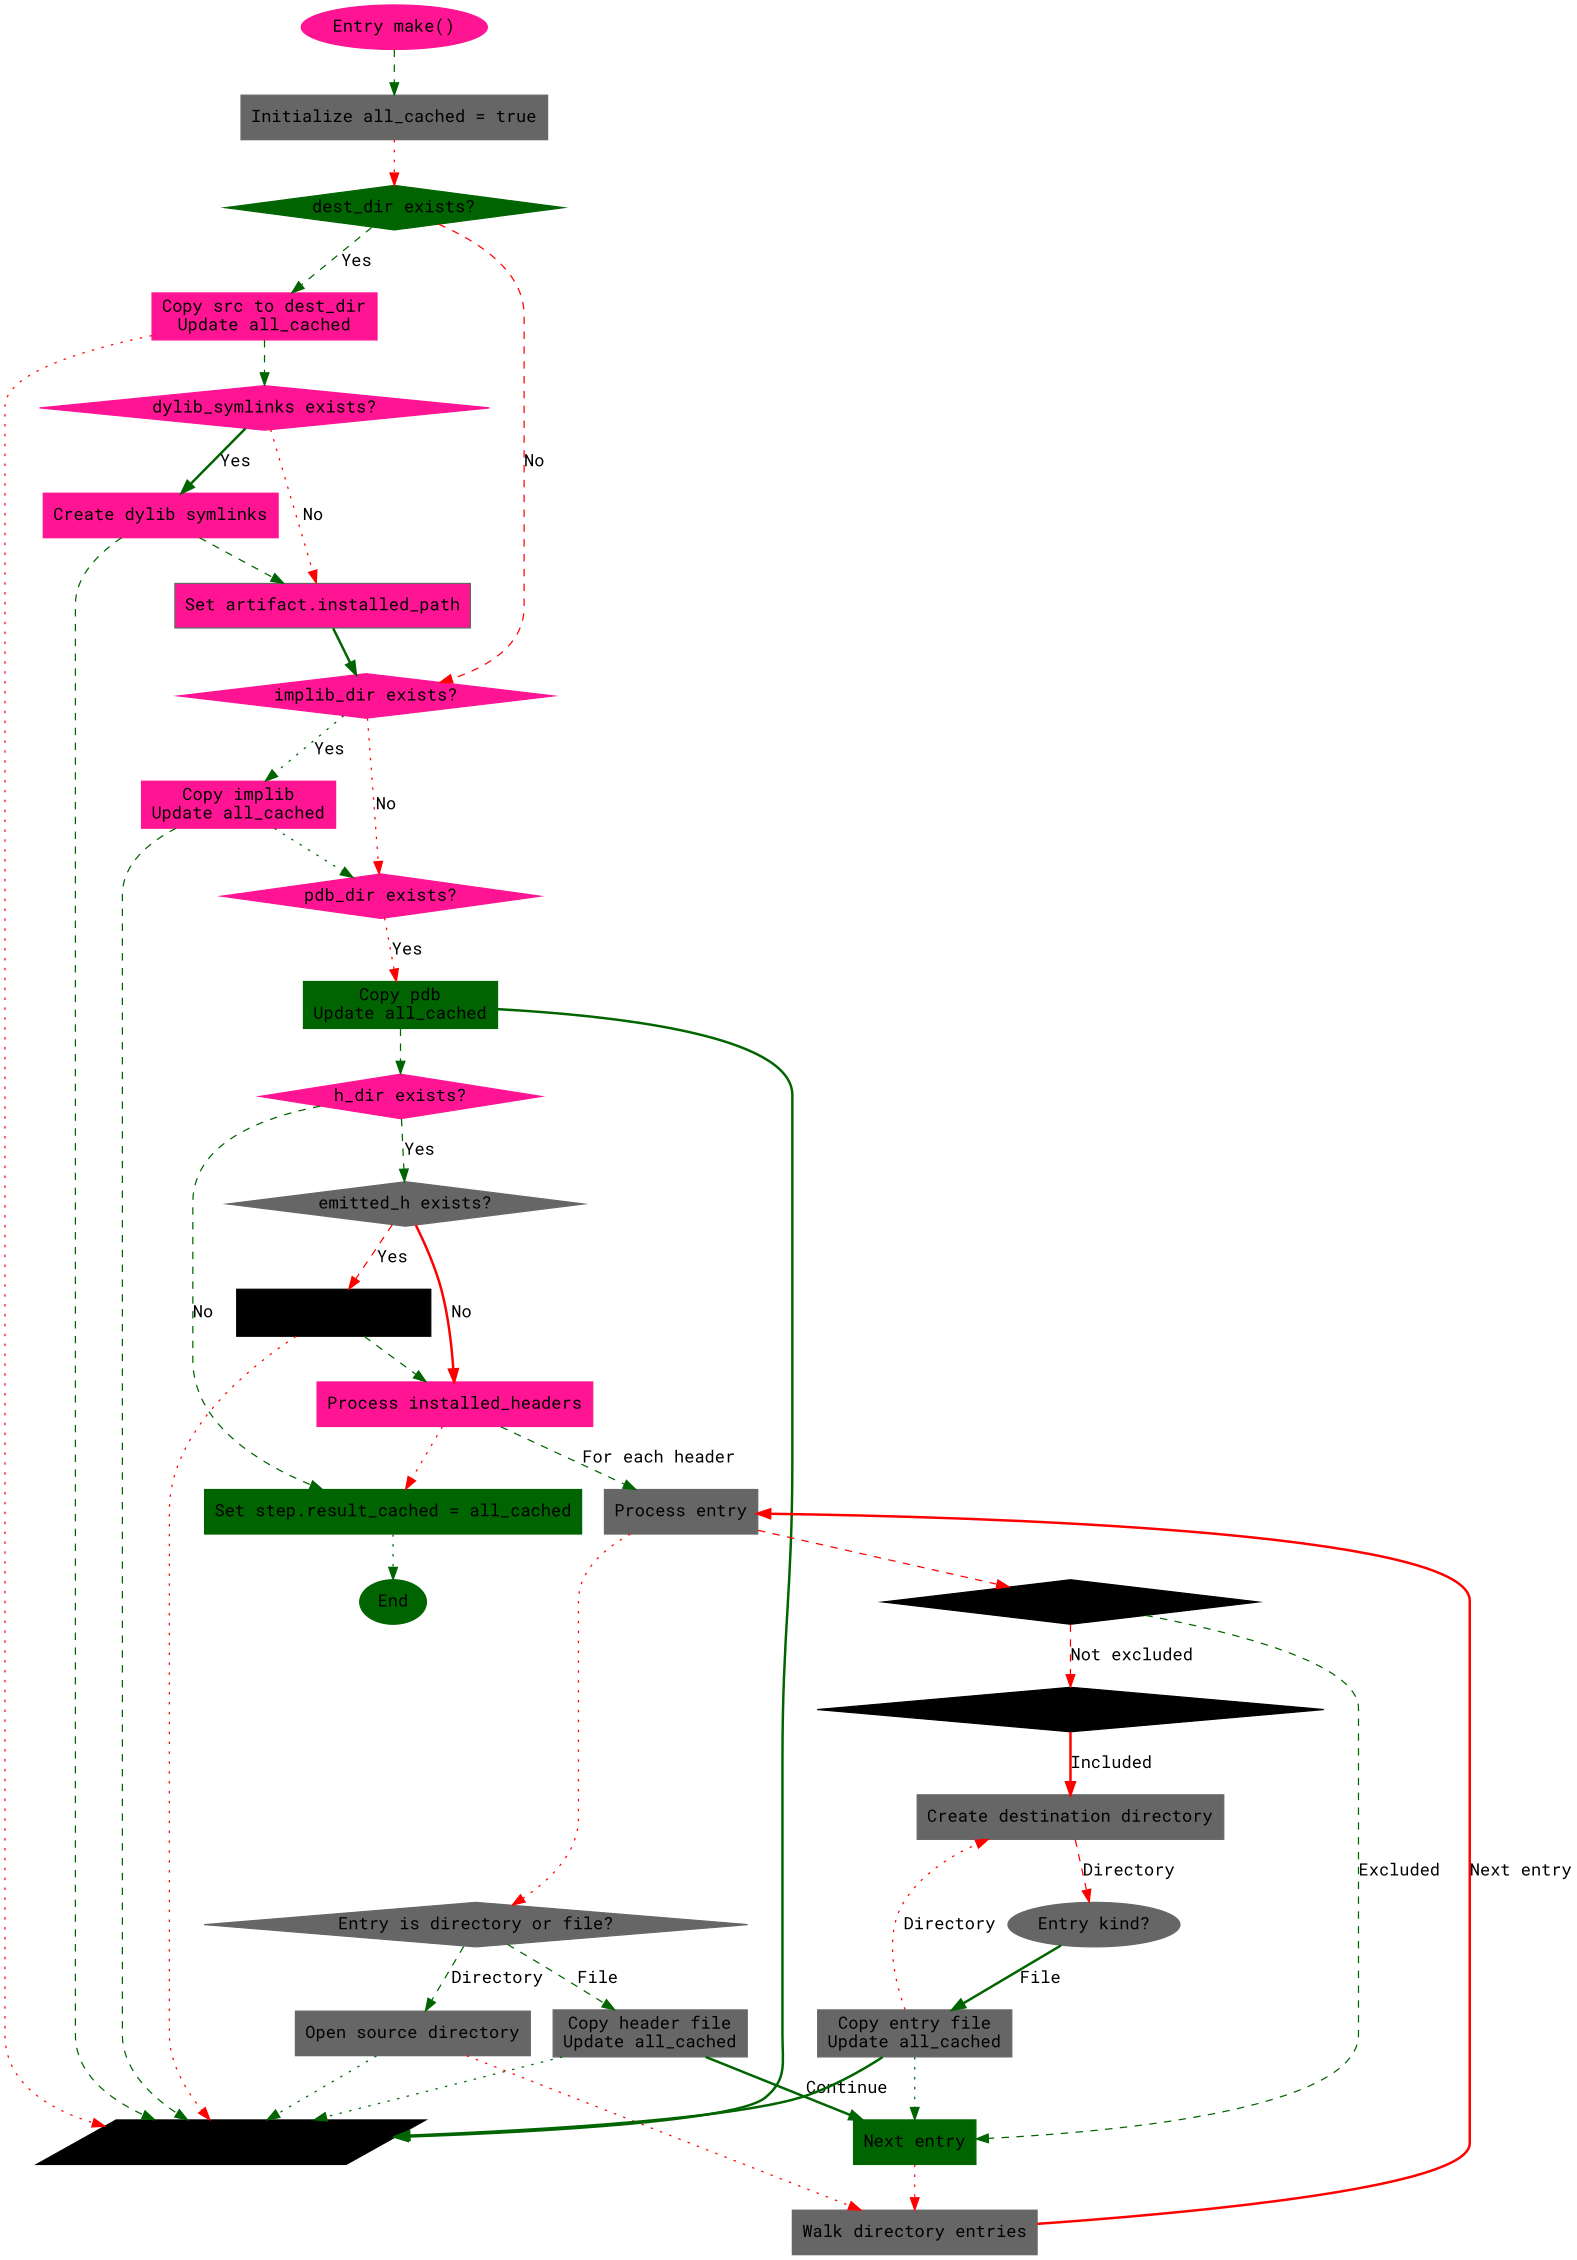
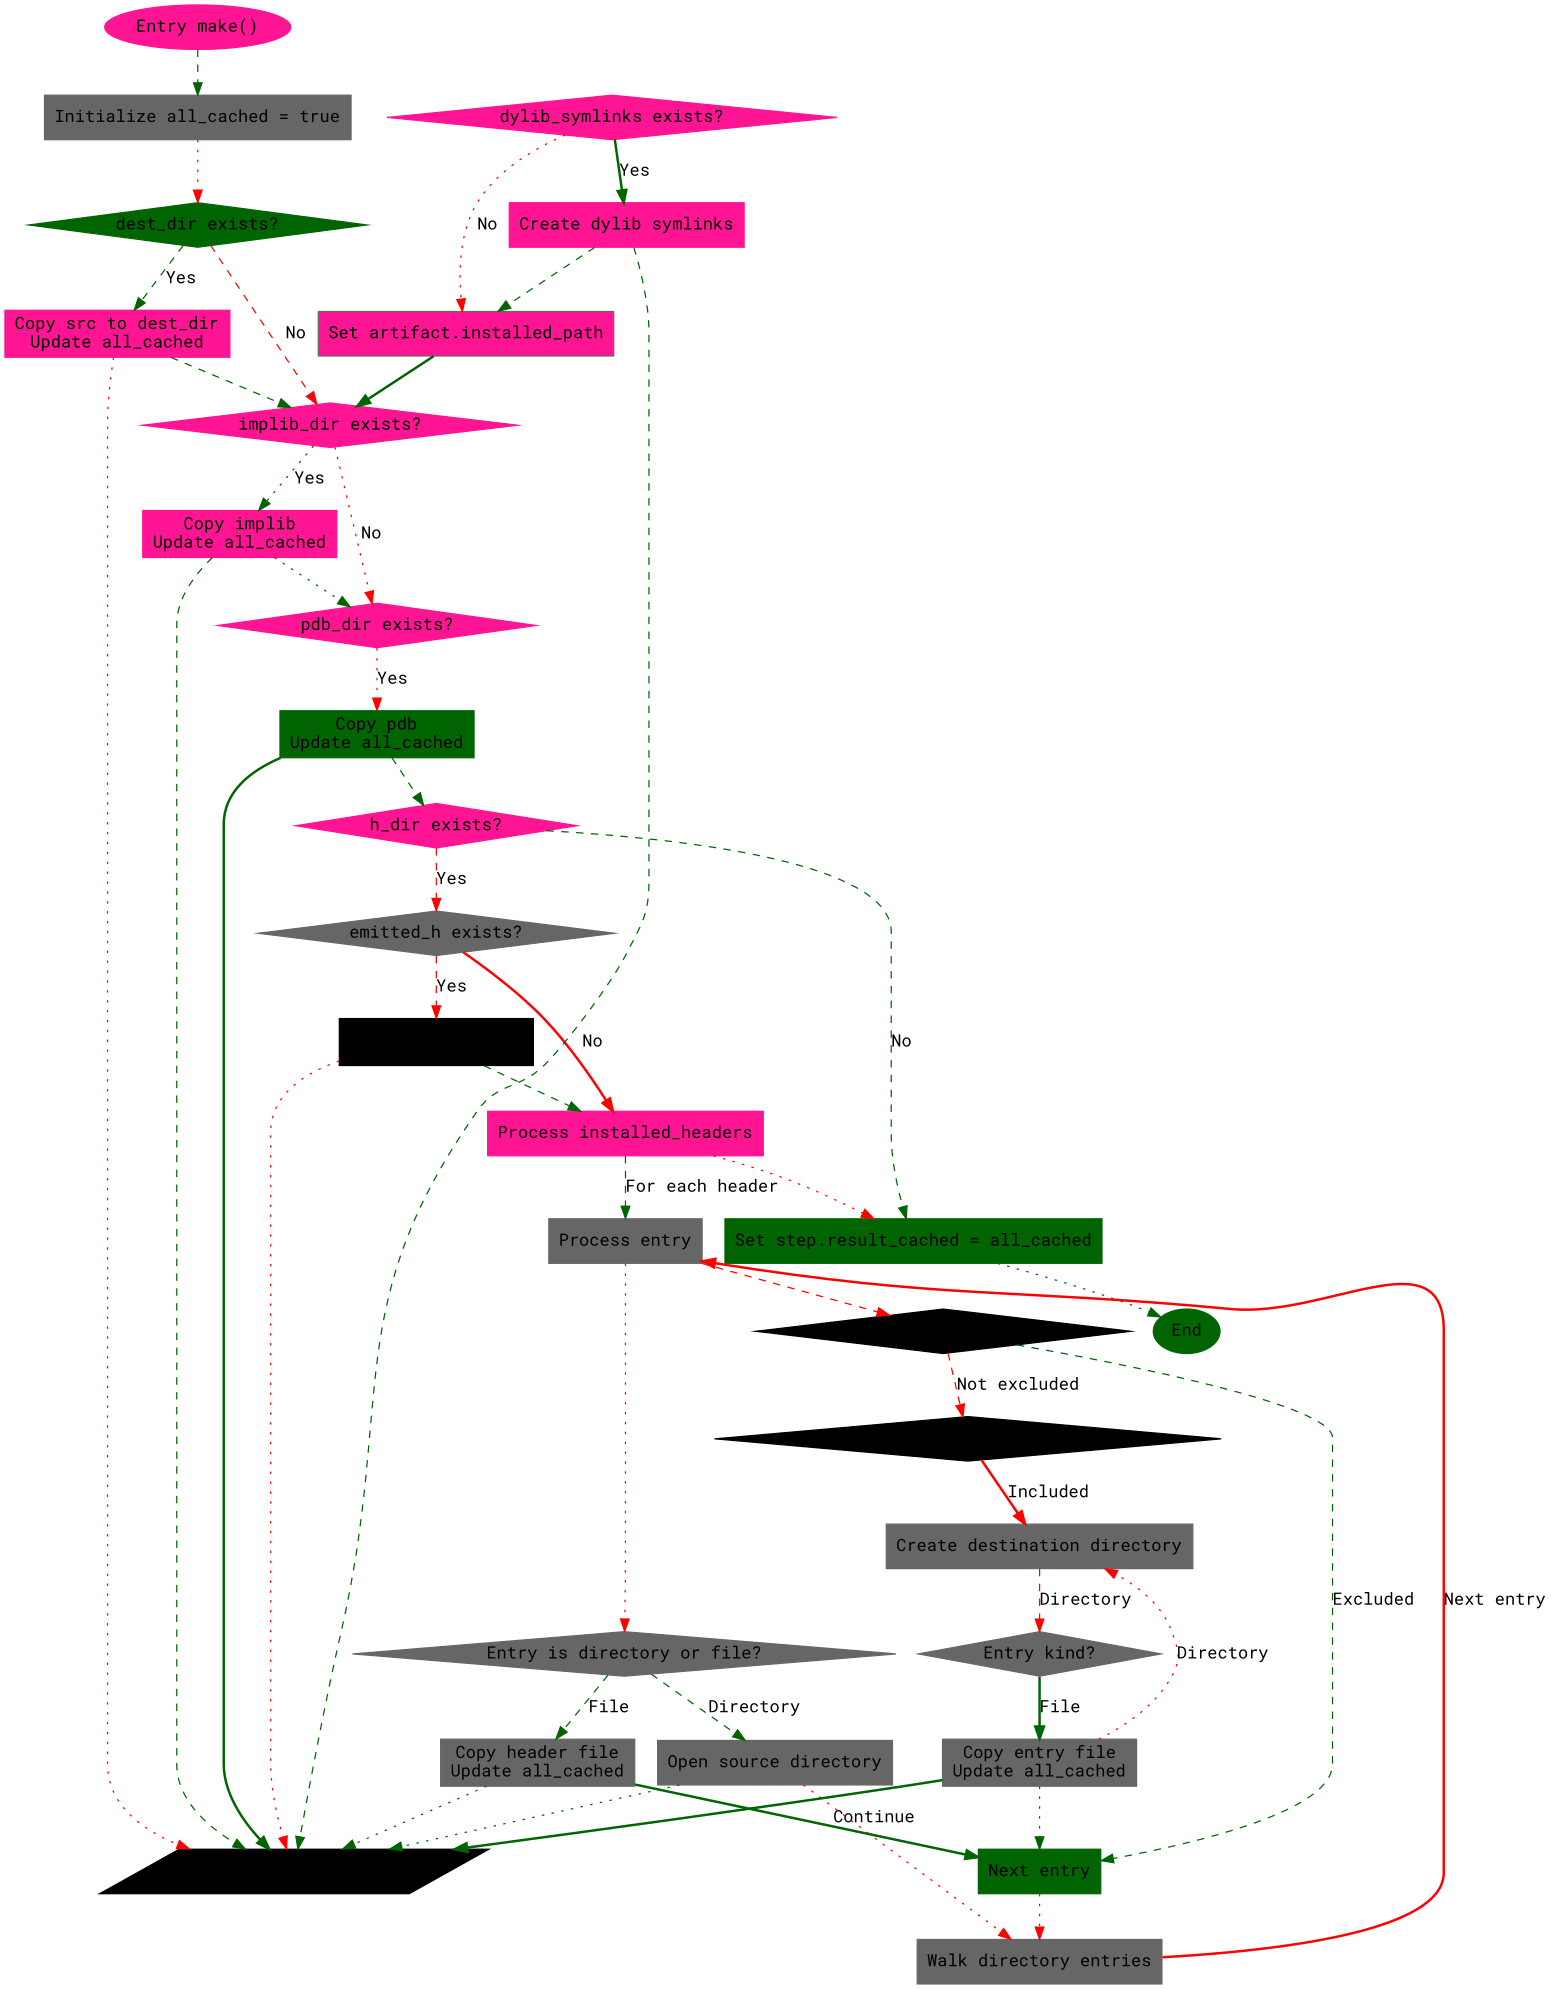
  digraph {
    fontname="Roboto Mono"
    node [color=gray40 fontname="Roboto Mono" shape=rectangle style=filled]
    edge [color=darkgreen fontname="Roboto Mono" style=dashed]
    n1 [color=deeppink label="Entry make()" shape=ellipse]
    n2 [label="Initialize all_cached = true"]
    n3 [color=darkgreen label="dest_dir exists?" shape=diamond]
    n4 [color=darkgreen label=End shape=ellipse]
    n5 [color=deeppink label="implib_dir exists?" shape=diamond]
    n6 [color=deeppink label="Copy src to dest_dir\nUpdate all_cached"]
    n7 [color=deeppink label="pdb_dir exists?" shape=diamond]
    n8 [color=deeppink label="Copy implib\nUpdate all_cached"]
    n9 [color=deeppink label="dylib_symlinks exists?" shape=diamond]
    n10 [color=black label="Return step.fail()" shape=parallelogram]
    n11 [color=darkgreen label="Copy pdb\nUpdate all_cached"]
    n12 [color=deeppink label="h_dir exists?" shape=diamond]
    n13 [label="emitted_h exists?" shape=diamond]
    n14 [color=darkgreen label="Set step.result_cached = all_cached"]
    n15 [color=black label="Copy emitted_h\nUpdate all_cached"]
    n16 [color=deeppink label="Process installed_headers"]
    n17 [color=deeppink label="Create dylib symlinks"]
    n18 [fillcolor=deeppink label="Set artifact.installed_path"]
    n19 [label="Process entry"]
    n20 [label="Entry is directory or file?" shape=diamond]
    n21 [label="Copy header file\nUpdate all_cached"]
    n22 [label="Open source directory"]
    n23 [color=darkgreen label="Next entry"]
    n24 [label="Walk directory entries"]
    n25 [color=black label="Exclude extension?" shape=diamond]
    n26 [color=black label="Include extension exists?" shape=diamond]
    n27 [label="Create destination directory"]
-   n28 [label="Entry kind?" shape=ellipse]
+   n28 [label="Entry kind?" shape=diamond]
    n29 [label="Copy entry file\nUpdate all_cached"]
    n1 -> n2
    n2 -> n3 [color=red style=dotted]
    n3 -> n5 [color=red label=No]
    n3 -> n6 [label=Yes]
    n5 -> n7 [color=red label=No style=dotted]
    n5 -> n8 [label=Yes style=dotted]
-   n6 -> n9
+   n6 -> n5
    n6 -> n10 [color=red style=dotted]
    n7 -> n11 [color=red label=Yes style=dotted]
    n8 -> n7 [style=dotted]
    n8 -> n10
    n9 -> n17 [label=Yes style=bold]
    n9 -> n18 [color=red label=No style=dotted]
    n11 -> n10 [style=bold]
    n11 -> n12
-   n12 -> n13 [label=Yes]
+   n12 -> n13 [color=red label=Yes]
    n12 -> n14 [label=No]
    n13 -> n15 [color=red label=Yes]
    n13 -> n16 [color=red label=No style=bold]
    n14 -> n4 [style=dotted]
    n15 -> n10 [color=red style=dotted]
    n15 -> n16
    n16 -> n14 [color=red style=dotted]
    n16 -> n19 [label="For each header"]
    n17 -> n10
    n17 -> n18
    n18 -> n5 [style=bold]
    n19 -> n20 [color=red style=dotted]
    n19 -> n25 [color=red]
    n20 -> n21 [label=File]
    n20 -> n22 [label=Directory]
    n21 -> n10 [style=dotted]
    n21 -> n23 [label=Continue style=bold]
    n22 -> n10 [style=dotted]
    n22 -> n24 [color=red style=dotted]
    n23 -> n24 [color=red style=dotted]
    n24 -> n19 [color=red label="Next entry" style=bold]
    n25 -> n23 [label=Excluded]
    n25 -> n26 [color=red label="Not excluded"]
    n26 -> n27 [color=red label=Included style=bold]
    n27 -> n28 [color=red label=Directory]
    n28 -> n29 [label=File style=bold]
    n29 -> n10 [style=bold]
    n29 -> n23 [style=dotted]
    n29 -> n27 [color=red label=Directory style=dotted]
  }
